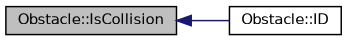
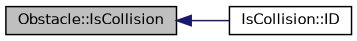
  digraph {
    rankdir=LR
    node [color=black fontname=Helvetica fontsize=10 shape=record style=filled]
    n1 [fillcolor=grey75 fontcolor=black height=0.2 label="Obstacle::IsCollision" width=0.4]
-   n2 [fillcolor=white height=0.2 label="Obstacle::ID" width=0.4]
+   n2 [fillcolor=white height=0.2 label="IsCollision::ID" width=0.4]
    n1 -> n2 [color=midnightblue dir=back fontname=Helvetica fontsize=10 labelfontname=Helvetica labelfontsize=10 style=solid]
  }
